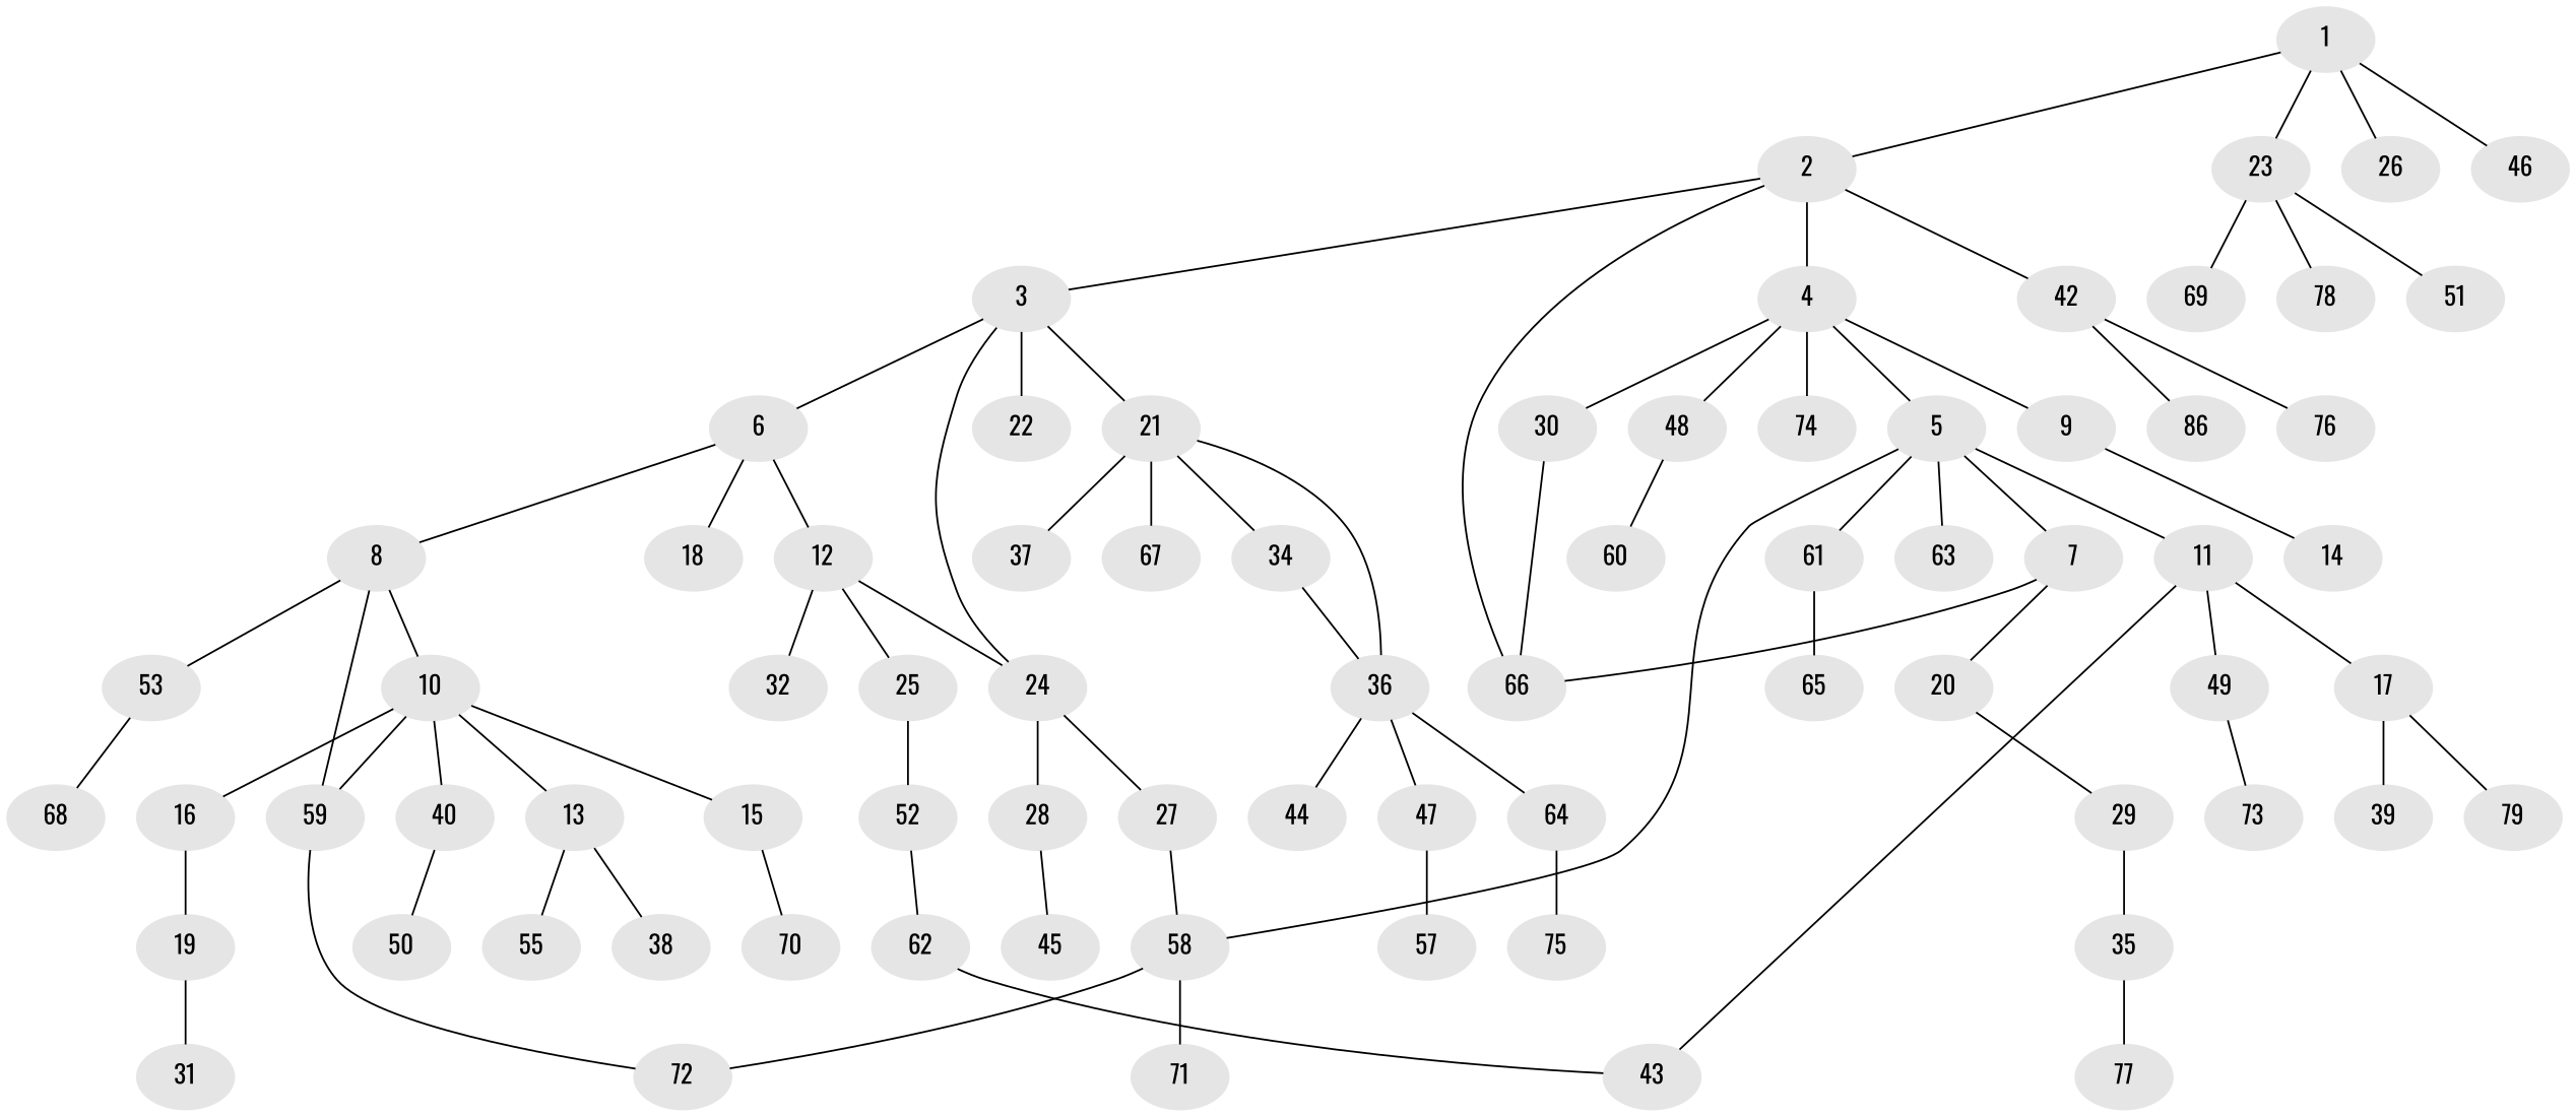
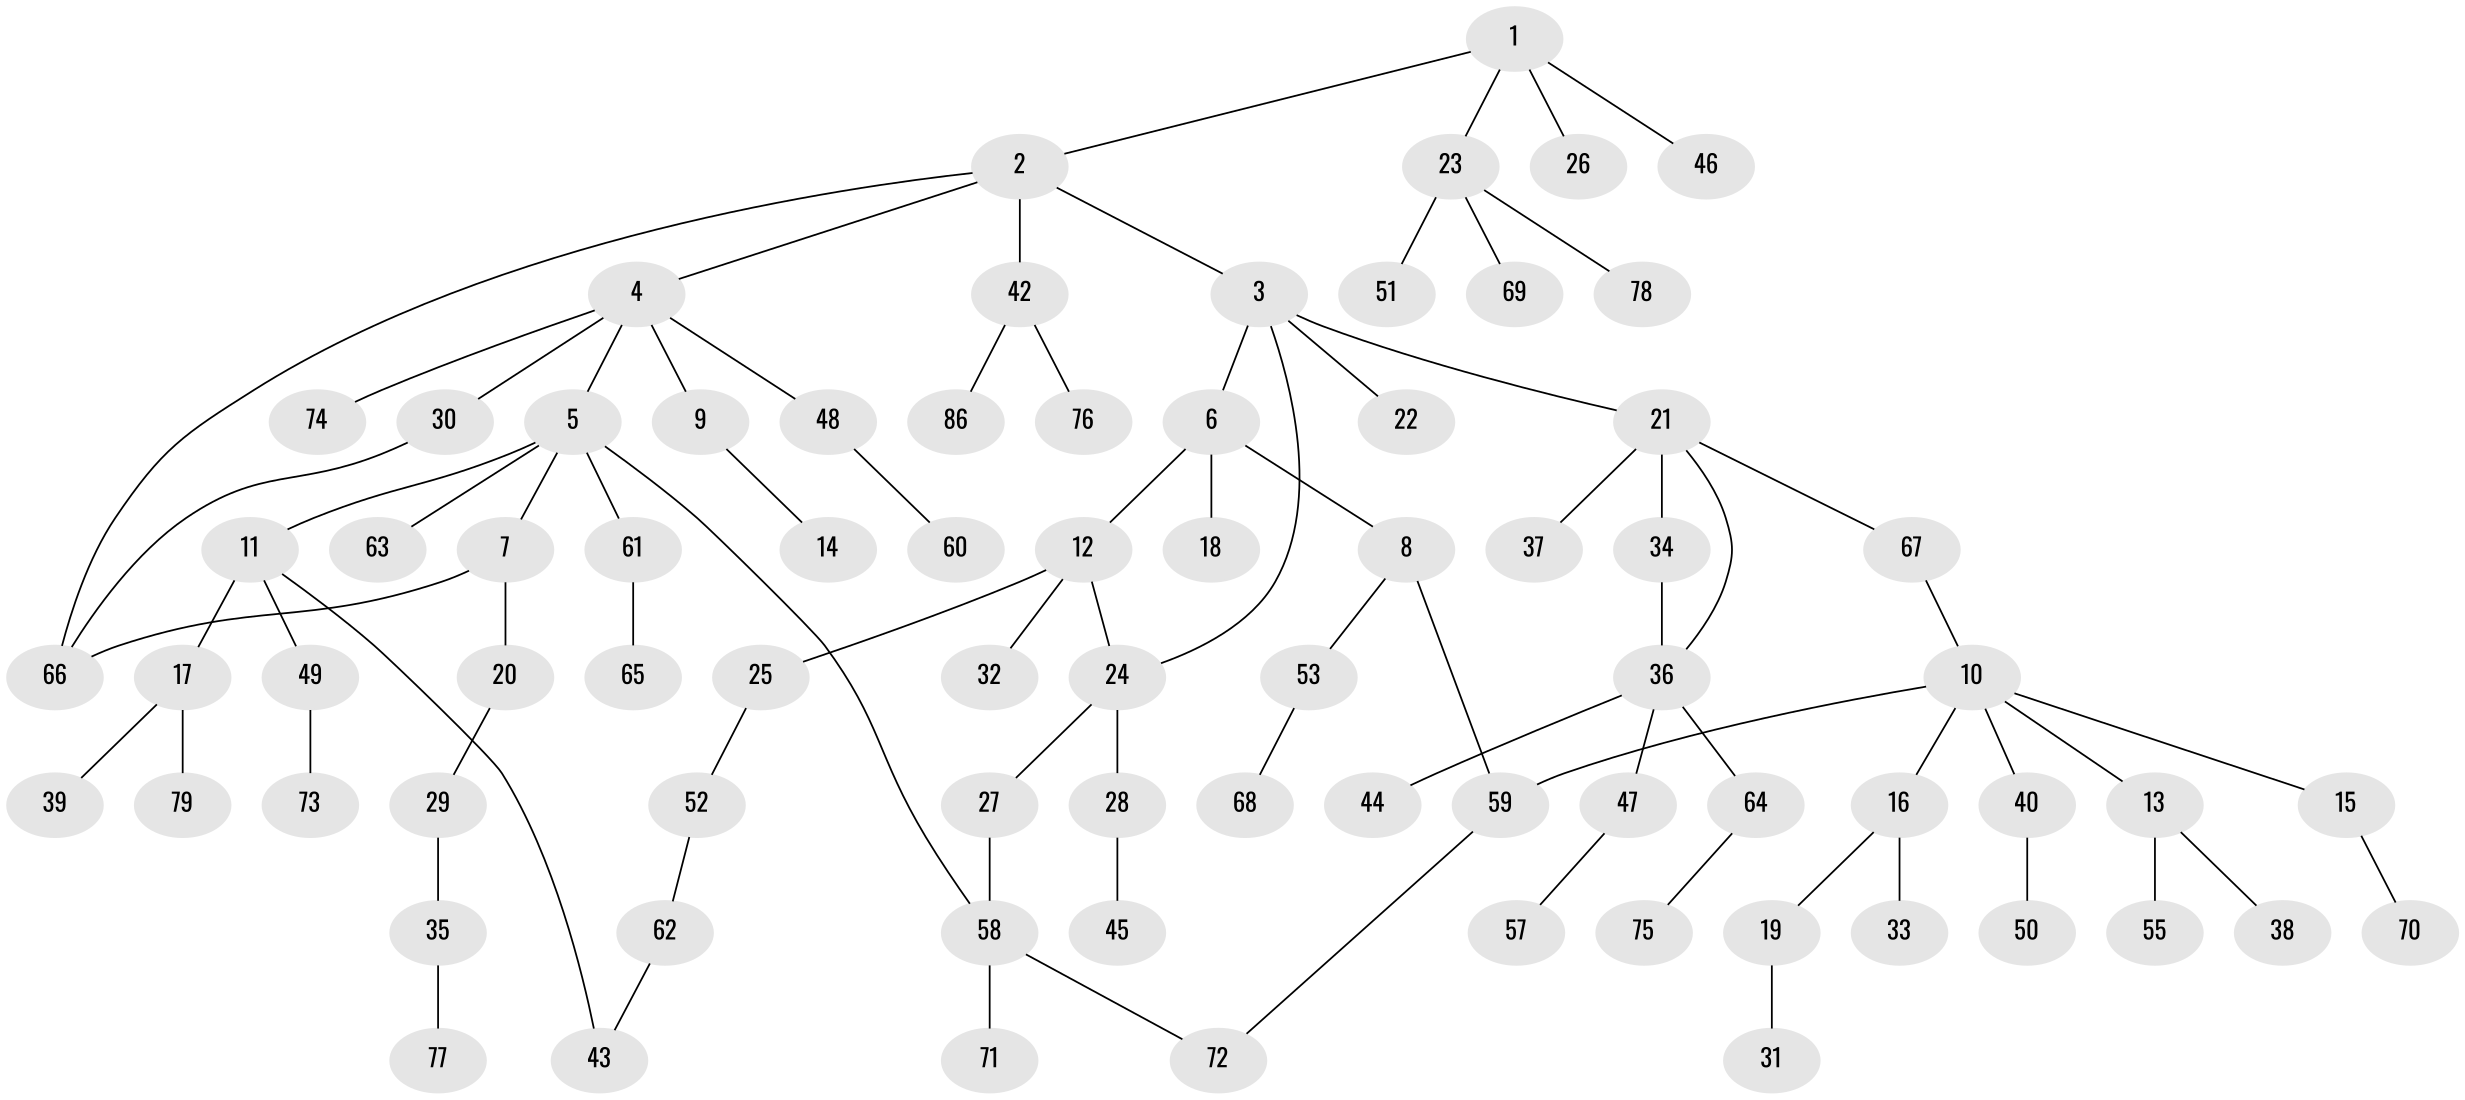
  graph {
    fontname=Oswald
    node [color=gray90 fontname=Oswald style=filled]
    edge [fontname=Oswald]
    1
    2
    23
    26
    46
    3
    4
    42
    66
    51
    69
    78
    6
    21
    22
    24
    5
    9
    30
    48
    74
    n22 [label=86]
    76
    8
    12
    18
    34
    36
    37
    67
    27
    28
    7
    11
    58
    61
    63
    14
    60
    20
    17
    43
    49
    71
    72
    65
    10
    53
    59
    25
    32
    29
    13
    15
    16
    40
    68
    38
    55
    70
    19
+   33
    50
    39
    79
    73
    52
    31
    35
    44
    47
    64
    45
    62
    77
    57
    75
    1 -- 2
    1 -- 23
    1 -- 26
    1 -- 46
    2 -- 3
    2 -- 4
    2 -- 42
    2 -- 66
    23 -- 51
    23 -- 69
    23 -- 78
    3 -- 6
    3 -- 21
    3 -- 22
    3 -- 24
    4 -- 5
    4 -- 9
    4 -- 30
    4 -- 48
    4 -- 74
    42 -- n22
    42 -- 76
    6 -- 8
    6 -- 12
    6 -- 18
    21 -- 34
    21 -- 36
    21 -- 37
    21 -- 67
    24 -- 27
    24 -- 28
    5 -- 7
    5 -- 11
    5 -- 58
    5 -- 61
    5 -- 63
    9 -- 14
    30 -- 66
    48 -- 60
-   8 -- 10
+   67 -- 10
    8 -- 53
    8 -- 59
    12 -- 24
    12 -- 25
    12 -- 32
    34 -- 36
    36 -- 44
    36 -- 47
    36 -- 64
    27 -- 58
    28 -- 45
    7 -- 66
    7 -- 20
    11 -- 17
    11 -- 43
    11 -- 49
    58 -- 71
    58 -- 72
    61 -- 65
    20 -- 29
    17 -- 39
    17 -- 79
    49 -- 73
    10 -- 59
    10 -- 13
    10 -- 15
    10 -- 16
    10 -- 40
    53 -- 68
    59 -- 72
    25 -- 52
    29 -- 35
    13 -- 38
    13 -- 55
    15 -- 70
    16 -- 19
+   16 -- 33
    40 -- 50
    19 -- 31
    52 -- 62
    35 -- 77
    47 -- 57
    64 -- 75
    62 -- 43
  }
